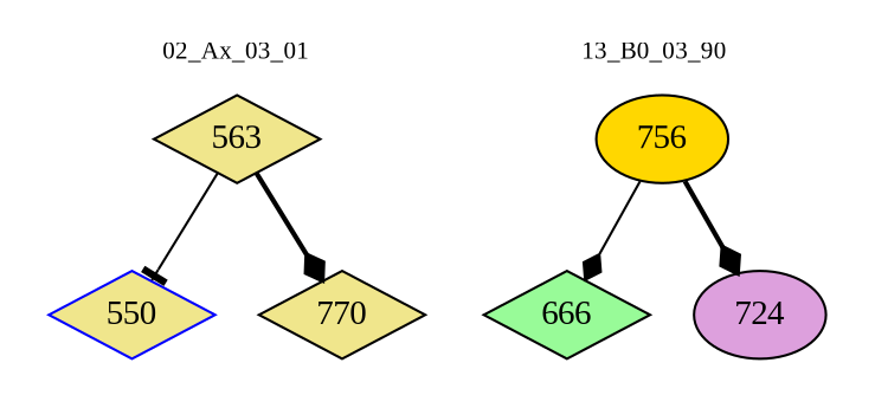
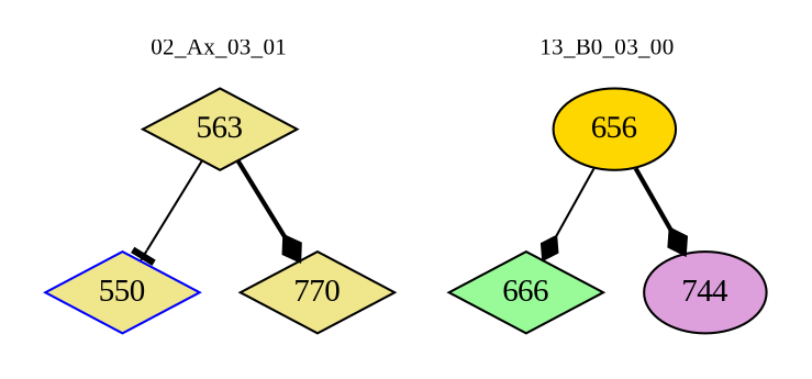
  digraph {
    fontname="Liberation Serif"
    node [color=black fillcolor=khaki fontname="Liberation Serif" shape=diamond style=filled]
    edge [arrowhead=diamond color=black fontname="Liberation Serif" style=solid]
    n1 [label=563]
    n2 [color=blue label=550]
    n3 [label=770]
-   n4 [fillcolor=gold label=756 shape=ellipse]
+   n4 [fillcolor=gold label=656 shape=ellipse]
    n5 [fillcolor=palegreen label=666]
-   n6 [fillcolor=plum label=724 shape=ellipse]
+   n6 [fillcolor=plum label=744 shape=ellipse]
    subgraph cluster_1 {
      color=white
      fontsize=10
      label="02_Ax_03_01"
      n1
      n2
      n3
    }
    subgraph cluster_2 {
      color=white
      fontsize=10
-     label="13_B0_03_90"
+     label="13_B0_03_00"
      n4
      n5
      n6
    }
    n1 -> n2 [arrowhead=tee]
    n1 -> n3 [style=bold]
    n4 -> n5
    n4 -> n6 [style=bold]
  }
